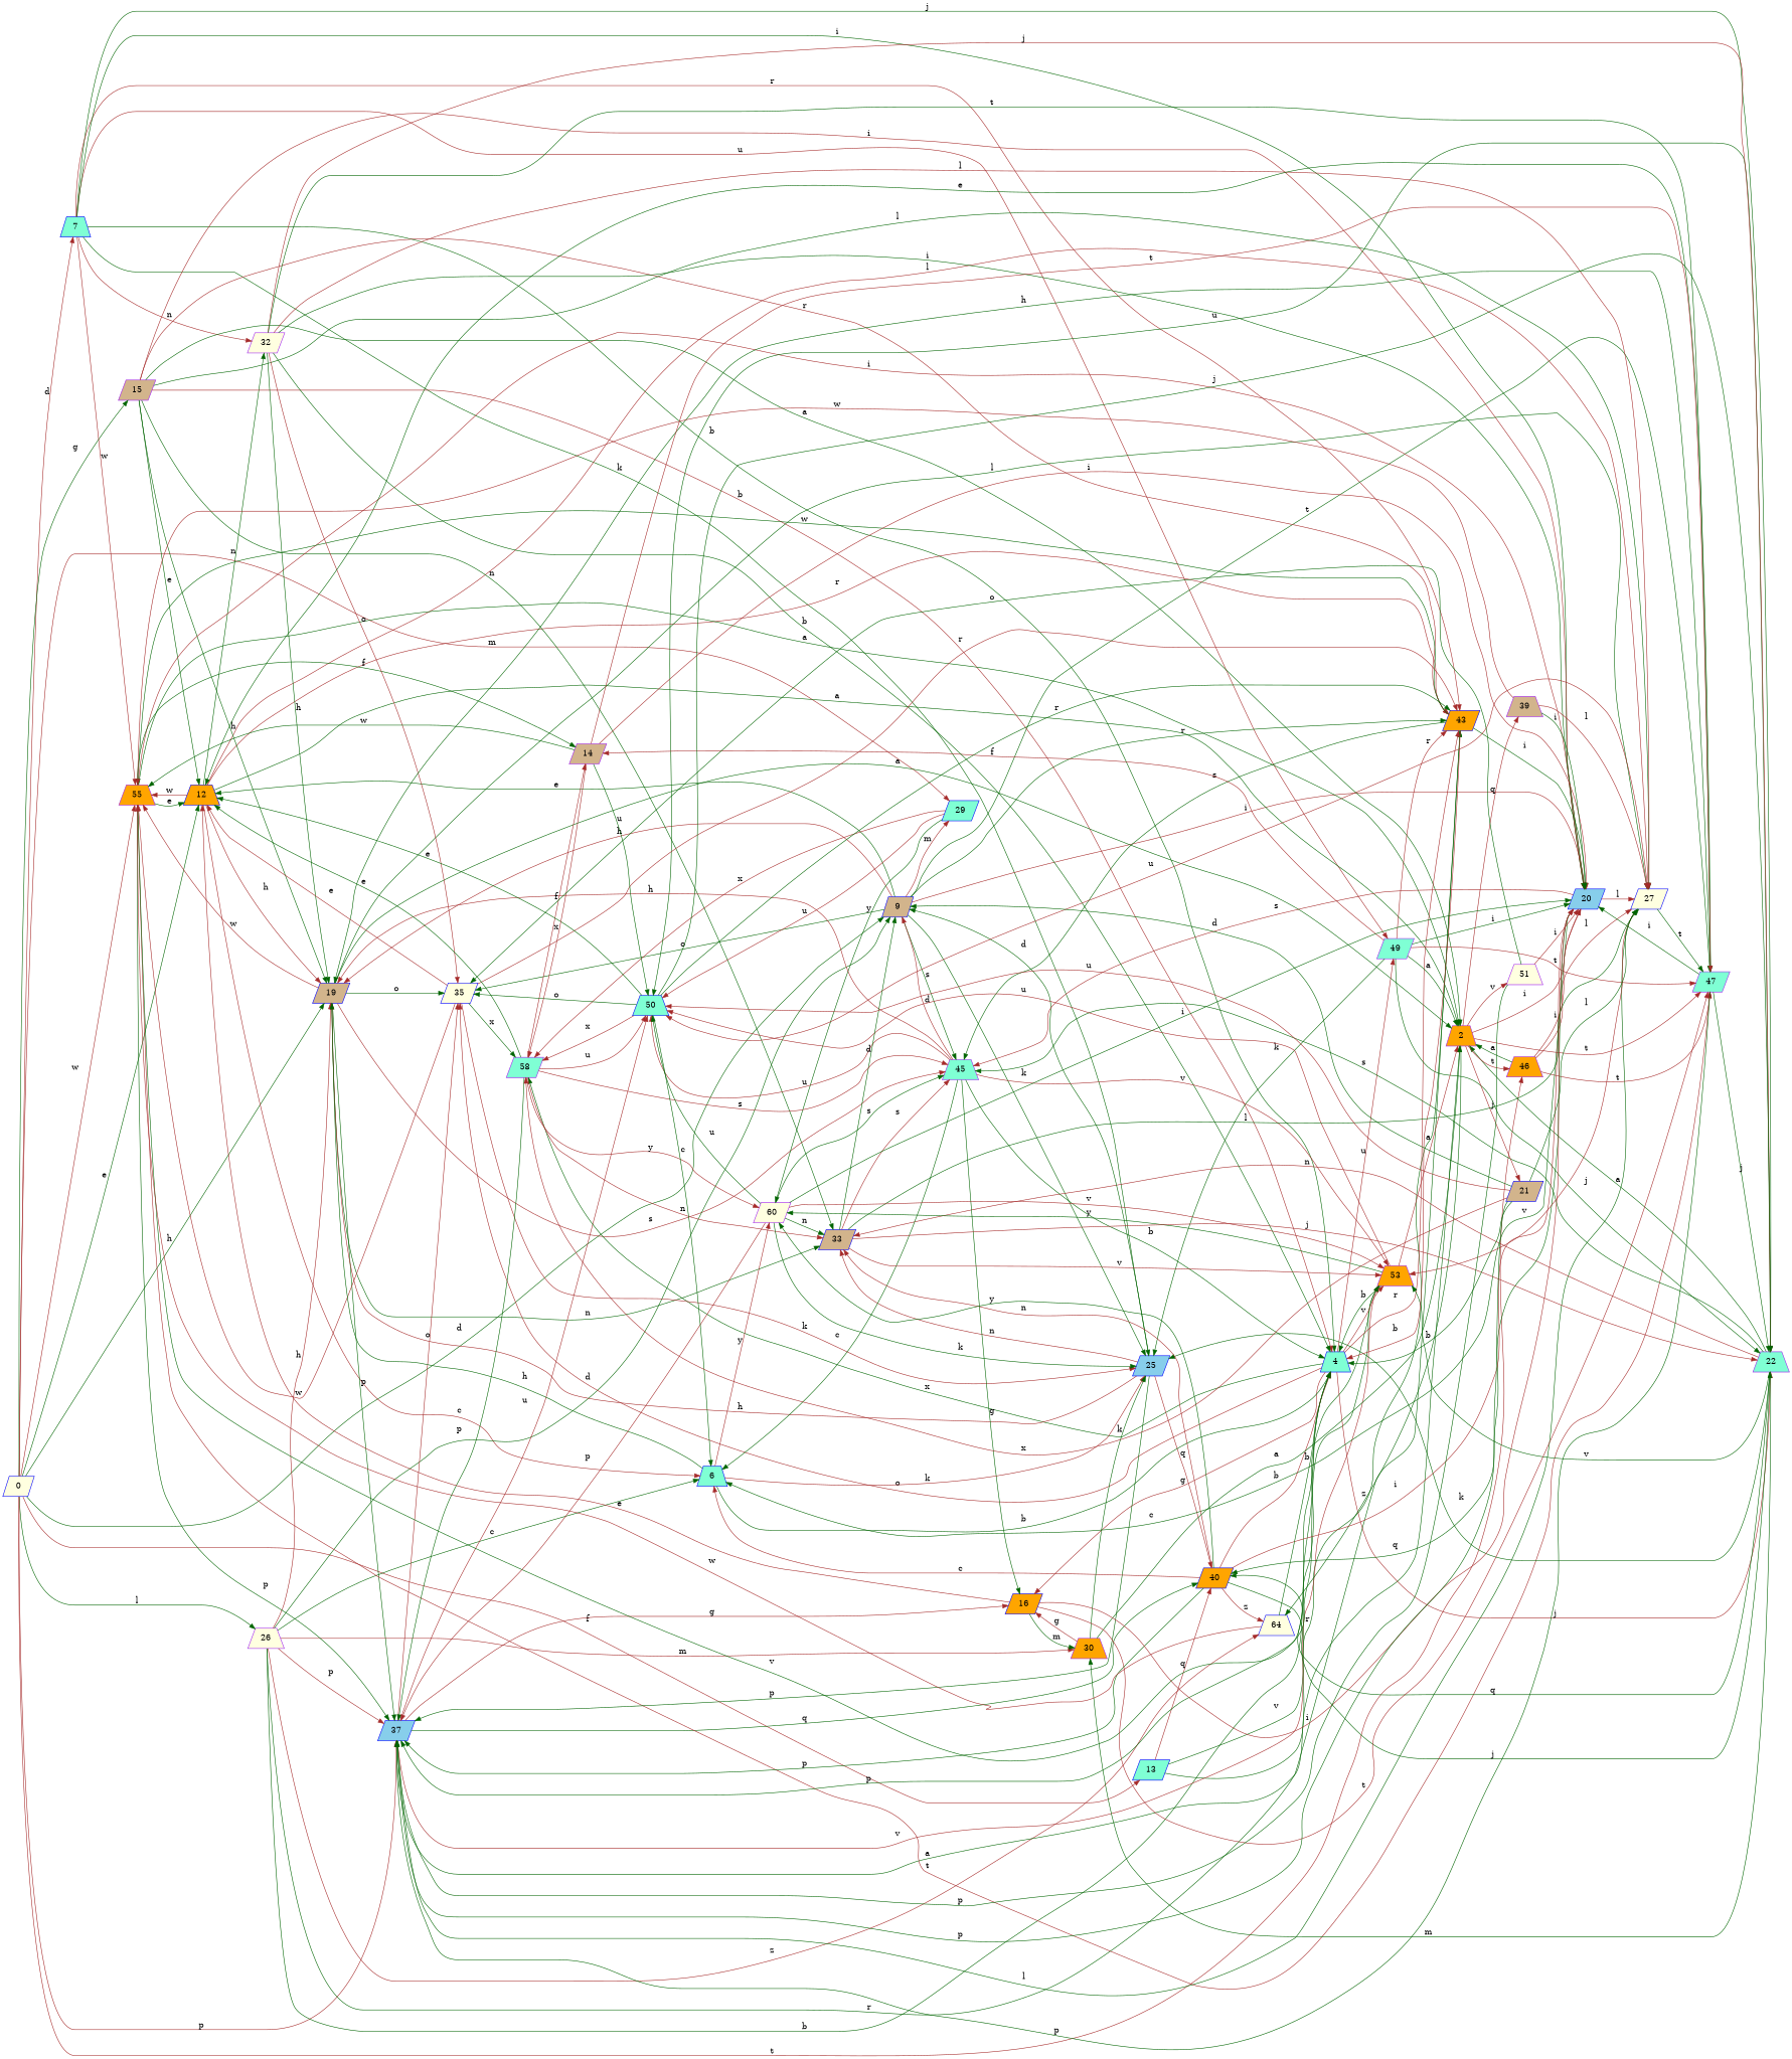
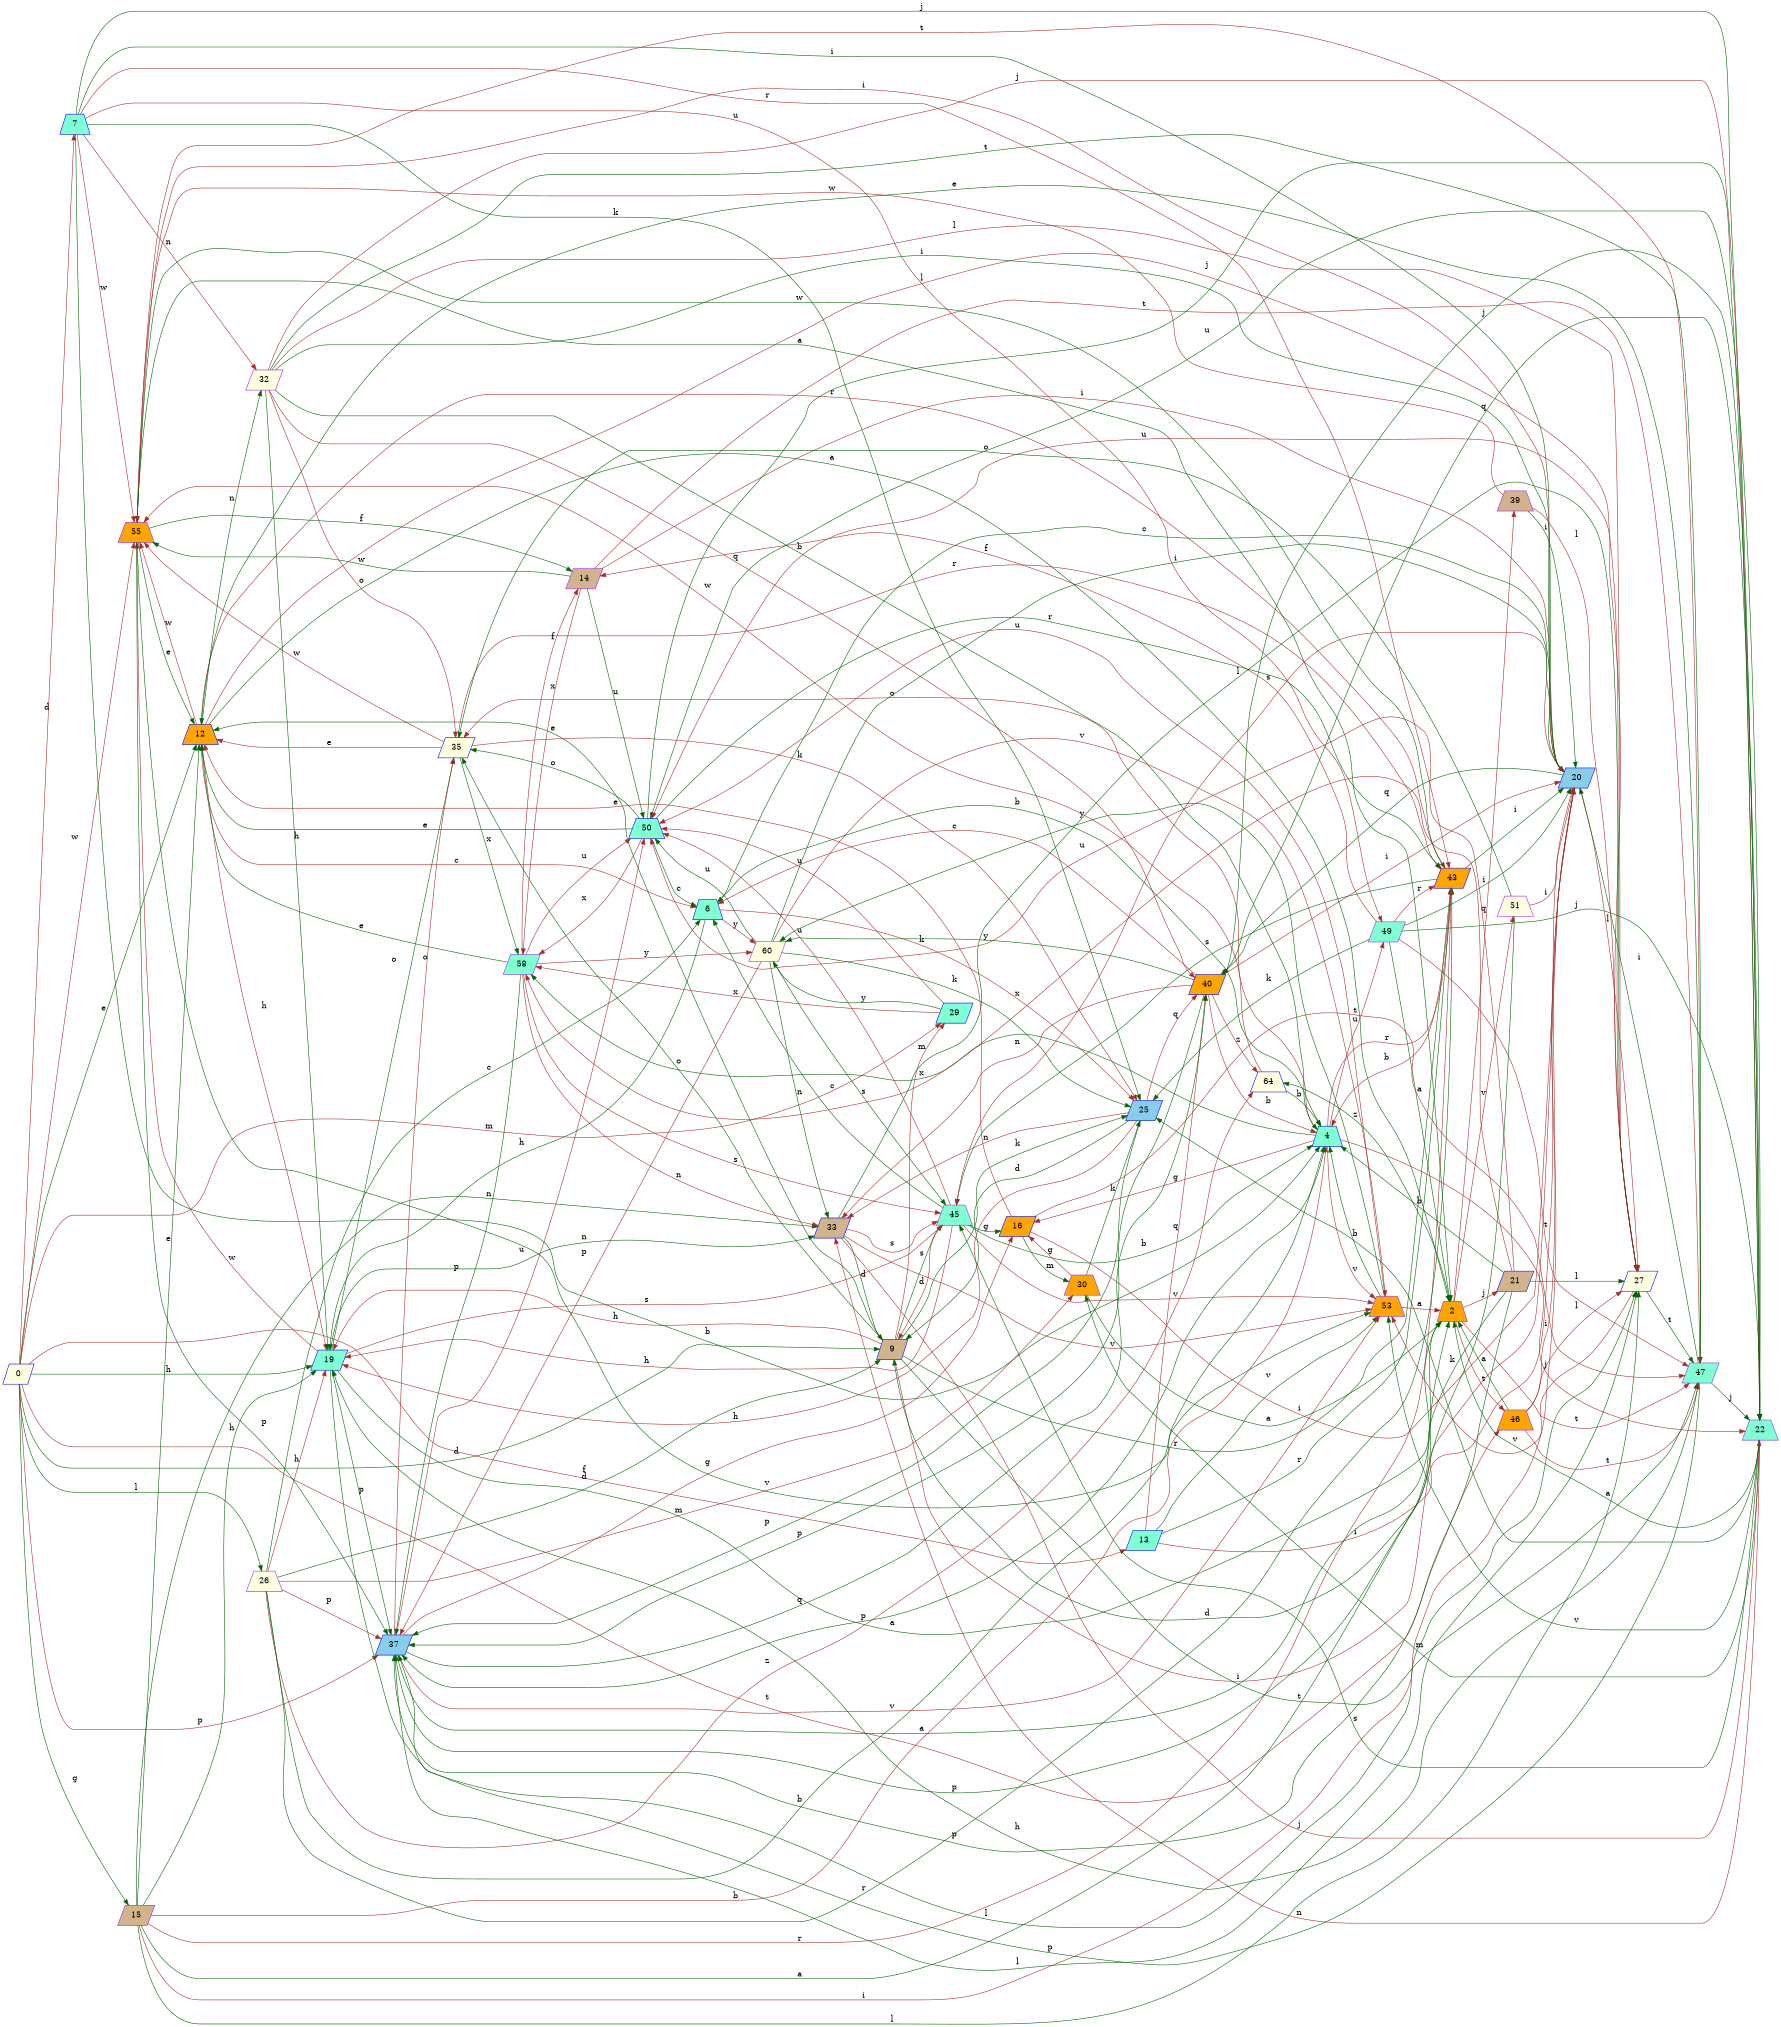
  strict digraph {
    rankdir=LR
    node [color=blue fillcolor=aquamarine shape=parallelogram style=filled]
    edge [color=darkgreen]
    0 [fillcolor=lightyellow]
    7 [shape=trapezium]
    9 [fillcolor=tan]
    12 [fillcolor=orange shape=trapezium]
    13
    15 [color=purple fillcolor=tan]
-   19 [fillcolor=tan]
+   19
    26 [color=purple fillcolor=lightyellow shape=trapezium]
    29
    37 [fillcolor=skyblue]
    46 [color=purple fillcolor=orange shape=trapezium]
    55 [color=purple fillcolor=orange shape=trapezium]
    4 [shape=trapezium]
    22 [color=purple shape=trapezium]
    43 [fillcolor=orange]
    49 [color=purple]
    25 [fillcolor=skyblue]
    20 [fillcolor=skyblue]
    32 [color=purple fillcolor=lightyellow]
    47 [color=purple]
    35 [fillcolor=lightyellow]
    45 [color=purple shape=trapezium]
    2 [color=purple fillcolor=orange shape=trapezium]
    6 [shape=trapezium]
    27 [fillcolor=lightyellow]
    53 [color=purple fillcolor=orange shape=trapezium]
    40 [fillcolor=orange]
    33 [fillcolor=tan]
    64 [fillcolor=lightyellow shape=trapezium]
    30 [color=purple fillcolor=orange shape=trapezium]
    58 [color=purple]
    60 [color=purple fillcolor=lightyellow]
    50 [shape=trapezium]
    16 [fillcolor=orange]
    14 [color=purple fillcolor=tan]
    21 [fillcolor=tan]
    39 [color=purple fillcolor=tan shape=trapezium]
    51 [color=purple fillcolor=lightyellow shape=trapezium]
    0 -> 7 [color=brown label=d]
    0 -> 9 [label=d]
    0 -> 12 [label=e]
    0 -> 13 [color=brown label=f]
    0 -> 15 [label=g]
    0 -> 19 [label=h]
    0 -> 26 [label=l]
    0 -> 29 [color=brown label=m]
    0 -> 37 [color=brown label=p]
    0 -> 46 [color=brown label=t]
    0 -> 55 [color=brown label=w]
    7 -> 55 [color=brown label=w]
    7 -> 4 [label=b]
    7 -> 22 [label=j]
    7 -> 43 [color=brown label=r]
    7 -> 49 [color=brown label=u]
    7 -> 25 [label=k]
    7 -> 20 [label=i]
    7 -> 32 [color=brown label=n]
    9 -> 12 [label=e]
    9 -> 19 [color=brown label=h]
    9 -> 29 [color=brown label=m]
    9 -> 43 [label=r]
    9 -> 25 [label=k]
    9 -> 20 [color=brown label=i]
    9 -> 47 [label=t]
    9 -> 35 [label=o]
    9 -> 45 [label=s]
    12 -> 19 [color=brown label=h]
    12 -> 55 [color=brown label=w]
    12 -> 43 [color=brown label=r]
    12 -> 32 [label=n]
    12 -> 2 [label=a]
    12 -> 6 [color=brown label=c]
    12 -> 27 [color=brown label=l]
    13 -> 43 [label=r]
-   2 -> 20 [color=brown label=i]
+   13 -> 20 [color=brown label=i]
    13 -> 53 [label=v]
    13 -> 40 [color=brown label=q]
    15 -> 12 [label=e]
    15 -> 19 [label=h]
    15 -> 4 [color=brown label=b]
    15 -> 43 [color=brown label=r]
    15 -> 20 [color=brown label=i]
    15 -> 2 [label=a]
    15 -> 27 [label=l]
    15 -> 33 [label=n]
    19 -> 37 [label=p]
    19 -> 55 [color=brown label=w]
    19 -> 35 [label=o]
    19 -> 45 [color=brown label=s]
    19 -> 2 [label=a]
    19 -> 27 [label=l]
    19 -> 33 [label=n]
    26 -> 9 [label=d]
    26 -> 19 [color=brown label=h]
    26 -> 37 [color=brown label=p]
    26 -> 4 [label=b]
    26 -> 43 [label=r]
    26 -> 6 [label=c]
    26 -> 64 [color=brown label=z]
    26 -> 30 [color=brown label=m]
    29 -> 58 [color=brown label=x]
    29 -> 60 [label=y]
    29 -> 50 [color=brown label=u]
    37 -> 35 [color=brown label=o]
    37 -> 2 [label=a]
    37 -> 27 [label=l]
    37 -> 53 [color=brown label=v]
    37 -> 40 [label=q]
    37 -> 50 [color=brown label=u]
    37 -> 16 [color=brown label=g]
    46 -> 20 [color=brown label=i]
    46 -> 47 [color=brown label=t]
    46 -> 2 [label=a]
    46 -> 27 [color=brown label=l]
    55 -> 12 [label=e]
    55 -> 37 [label=p]
    55 -> 20 [color=brown label=i]
    55 -> 47 [color=brown label=t]
    55 -> 2 [label=a]
    55 -> 53 [label=v]
    55 -> 14 [label=f]
    4 -> 37 [label=p]
    4 -> 22 [color=brown label=j]
    4 -> 43 [color=brown label=r]
    4 -> 49 [color=brown label=u]
    4 -> 35 [color=brown label=o]
    4 -> 53 [color=brown label=v]
    4 -> 58 [label=x]
    4 -> 16 [color=brown label=g]
    22 -> 25 [label=k]
    22 -> 45 [label=s]
    22 -> 2 [label=a]
    22 -> 53 [label=v]
    22 -> 40 [label=q]
    22 -> 33 [color=brown label=n]
    22 -> 30 [label=m]
    22 -> 50 [label=u]
    43 -> 55 [label=w]
    43 -> 4 [color=brown label=b]
    43 -> 20 [label=i]
    43 -> 45 [label=s]
    49 -> 22 [label=j]
    49 -> 43 [color=brown label=r]
    49 -> 25 [label=k]
    49 -> 20 [label=i]
    49 -> 47 [color=brown label=t]
    49 -> 2 [label=a]
    49 -> 14 [color=brown label=f]
    25 -> 9 [label=d]
    25 -> 19 [color=brown label=h]
    25 -> 37 [label=p]
    25 -> 40 [color=brown label=q]
    25 -> 33 [color=brown label=n]
    20 -> 45 [color=brown label=s]
    20 -> 6 [label=c]
    20 -> 27 [color=brown label=l]
    20 -> 40 [label=q]
    32 -> 19 [label=h]
    32 -> 4 [label=b]
    32 -> 22 [color=brown label=j]
    32 -> 20 [label=i]
    32 -> 47 [label=t]
    32 -> 35 [color=brown label=o]
    32 -> 27 [color=brown label=l]
+   32 -> 40 [color=brown label=q]
    47 -> 12 [label=e]
    47 -> 19 [label=h]
    47 -> 37 [label=p]
    47 -> 22 [label=j]
    47 -> 20 [label=i]
    35 -> 12 [color=brown label=e]
    35 -> 55 [color=brown label=w]
    35 -> 43 [color=brown label=r]
    35 -> 25 [color=brown label=k]
    35 -> 58 [label=x]
    45 -> 9 [color=brown label=d]
    45 -> 19 [color=brown label=h]
    45 -> 4 [label=b]
    45 -> 6 [label=c]
    45 -> 53 [color=brown label=v]
    45 -> 50 [color=brown label=u]
    45 -> 16 [label=g]
    2 -> 46 [color=brown label=t]
    2 -> 47 [color=brown label=t]
    2 -> 64 [label=z]
    2 -> 21 [color=brown label=j]
    2 -> 39 [color=brown label=q]
    2 -> 51 [color=brown label=v]
    6 -> 19 [label=h]
    6 -> 4 [label=b]
    6 -> 25 [color=brown label=k]
    6 -> 60 [color=brown label=y]
    27 -> 47 [label=t]
    27 -> 53 [color=brown label=v]
    27 -> 50 [color=brown label=u]
    53 -> 4 [label=b]
    53 -> 2 [color=brown label=a]
    53 -> 60 [label=y]
    53 -> 50 [color=brown label=u]
    40 -> 37 [label=p]
    40 -> 4 [color=brown label=b]
    40 -> 22 [label=j]
    40 -> 20 [color=brown label=i]
    40 -> 6 [color=brown label=c]
    40 -> 33 [color=brown label=n]
    40 -> 64 [color=brown label=z]
    40 -> 60 [label=y]
    33 -> 9 [label=d]
    33 -> 22 [color=brown label=j]
    33 -> 45 [color=brown label=s]
    33 -> 27 [label=l]
    33 -> 53 [color=brown label=v]
    64 -> 55 [color=brown label=w]
    64 -> 4 [label=b]
    30 -> 25 [label=k]
    30 -> 2 [label=a]
    30 -> 16 [color=brown label=g]
    58 -> 12 [label=e]
    58 -> 37 [label=p]
    58 -> 45 [color=brown label=s]
    58 -> 33 [color=brown label=n]
    58 -> 60 [color=brown label=y]
    58 -> 50 [color=brown label=u]
    58 -> 14 [color=brown label=f]
    60 -> 37 [color=brown label=p]
    60 -> 25 [label=k]
    60 -> 20 [label=i]
    60 -> 45 [label=s]
    60 -> 53 [color=brown label=v]
    60 -> 33 [label=n]
    60 -> 50 [label=u]
    50 -> 12 [label=e]
    50 -> 22 [label=j]
    50 -> 43 [label=r]
    50 -> 35 [label=o]
    50 -> 6 [label=c]
    50 -> 58 [color=brown label=x]
    16 -> 12 [color=brown label=e]
    16 -> 20 [color=brown label=i]
    16 -> 47 [color=brown label=t]
    16 -> 30 [label=m]
    14 -> 55 [label=w]
    14 -> 20 [color=brown label=i]
    14 -> 47 [color=brown label=t]
    14 -> 58 [color=brown label=x]
    14 -> 50 [label=u]
    21 -> 9 [label=d]
    21 -> 37 [label=p]
    21 -> 4 [label=b]
    21 -> 27 [label=l]
    21 -> 58 [color=brown label=x]
    21 -> 50 [color=brown label=u]
    39 -> 55 [color=brown label=w]
    39 -> 20 [label=i]
    39 -> 27 [color=brown label=l]
    51 -> 37 [label=p]
    51 -> 20 [color=brown label=i]
    51 -> 35 [label=o]
  }
